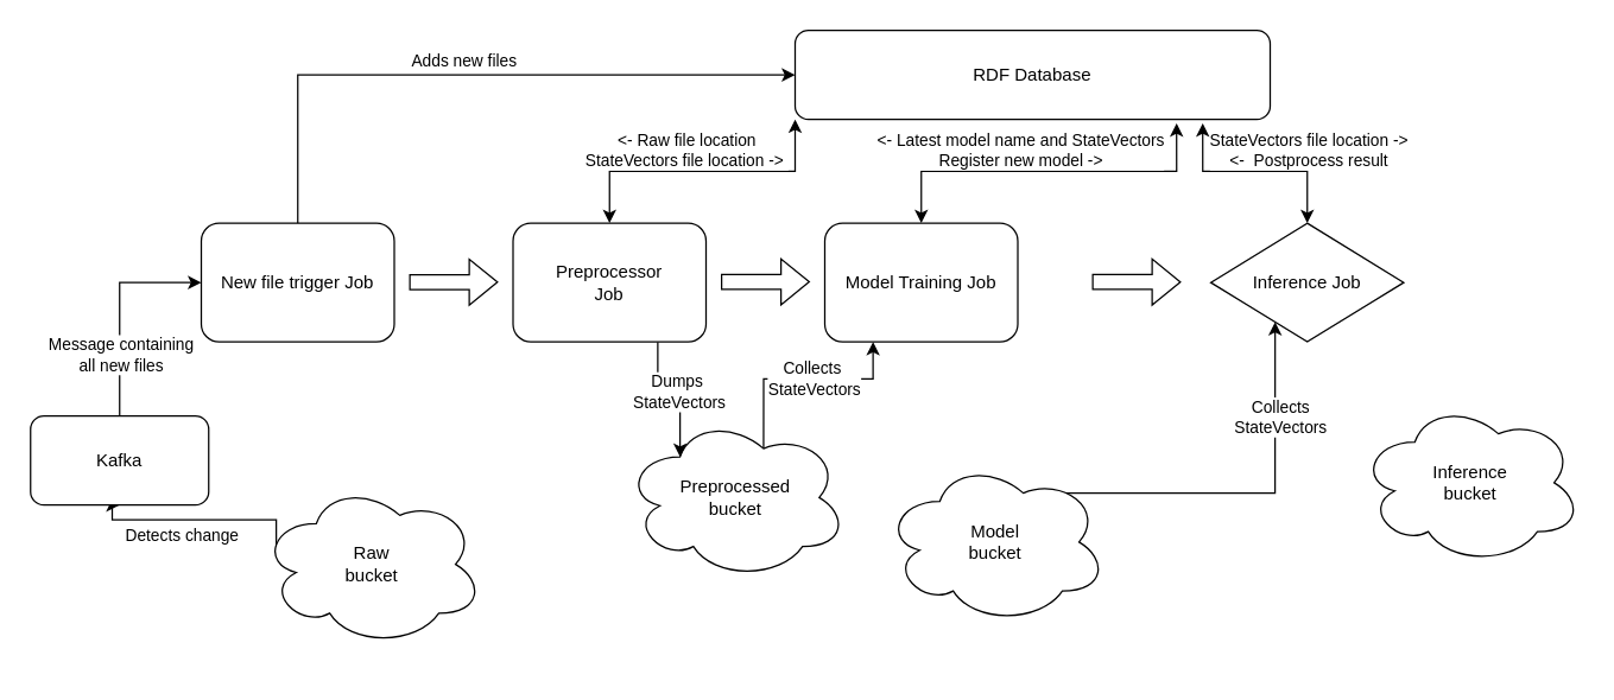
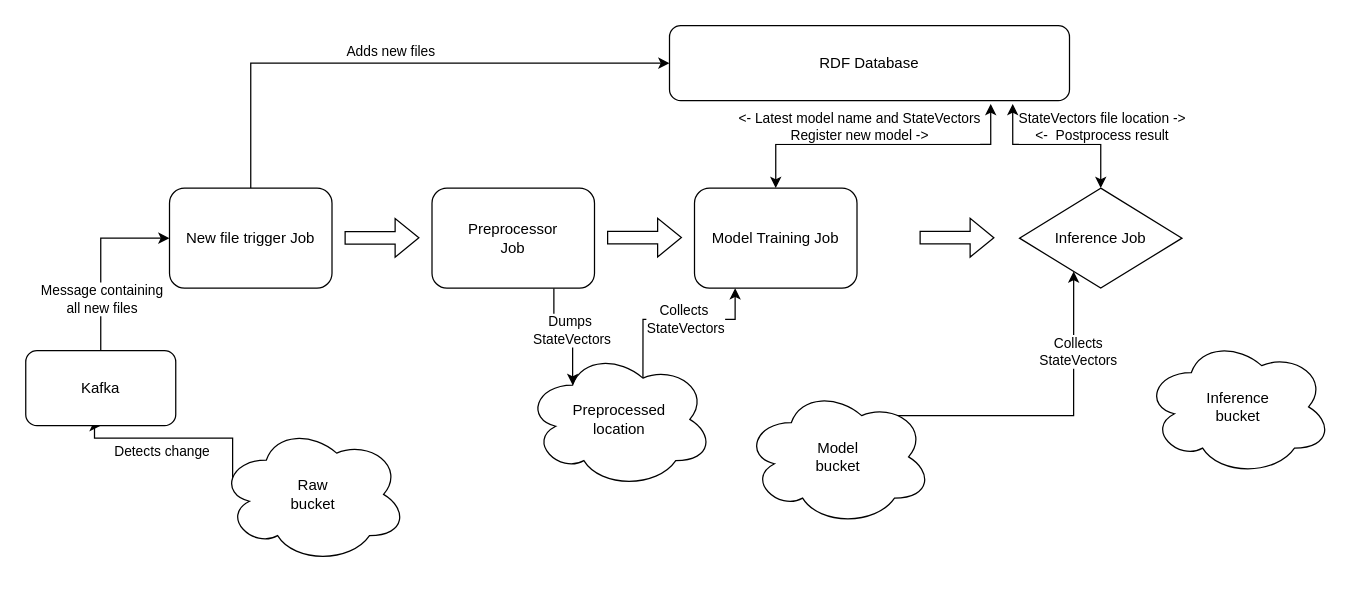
  <mxCell id="0" />
  <mxCell id="1" parent="0" />
  <mxCell id="2" style="edgeStyle=orthogonalEdgeStyle;rounded=0;orthogonalLoop=1;jettySize=auto;html=1;exitX=0.5;exitY=0;exitDx=0;exitDy=0;entryX=0;entryY=0.5;entryDx=0;entryDy=0;" parent="1" source="4" target="11" edge="1"><mxGeometry relative="1" as="geometry" /></mxCell>
  <mxCell id="3" value="Adds new files" style="edgeLabel;html=1;align=center;verticalAlign=middle;resizable=0;points=[];" vertex="1" connectable="0" parent="2"><mxGeometry x="-0.091" y="-1" relative="1" as="geometry"><mxPoint x="13" y="-11" as="offset" /></mxGeometry></mxCell>
  <mxCell id="4" value="New file trigger Job" style="rounded=1;whiteSpace=wrap;html=1;" parent="1" vertex="1"><mxGeometry x="135" y="150" width="130" height="80" as="geometry" /></mxCell>
  <mxCell id="5" style="edgeStyle=orthogonalEdgeStyle;rounded=0;orthogonalLoop=1;jettySize=auto;html=1;exitX=0.5;exitY=0;exitDx=0;exitDy=0;entryX=0;entryY=0.5;entryDx=0;entryDy=0;" parent="1" source="9" target="4" edge="1"><mxGeometry relative="1" as="geometry" /></mxCell>
  <mxCell id="6" value="Message containing&lt;br&gt;all new files" style="edgeLabel;html=1;align=center;verticalAlign=middle;resizable=0;points=[];" vertex="1" connectable="0" parent="5"><mxGeometry x="-0.003" y="6" relative="1" as="geometry"><mxPoint x="6" y="30" as="offset" /></mxGeometry></mxCell>
  <mxCell id="7" style="edgeStyle=orthogonalEdgeStyle;rounded=0;orthogonalLoop=1;jettySize=auto;html=1;exitX=0.5;exitY=1;exitDx=0;exitDy=0;entryX=0.07;entryY=0.4;entryDx=0;entryDy=0;entryPerimeter=0;startArrow=classic;startFill=1;endArrow=none;endFill=0;" parent="1" source="9" target="10" edge="1"><mxGeometry relative="1" as="geometry"><Array as="points"><mxPoint x="75" y="350" /><mxPoint x="185" y="350" /></Array></mxGeometry></mxCell>
  <mxCell id="8" value="Detects change" style="edgeLabel;html=1;align=center;verticalAlign=middle;resizable=0;points=[];" parent="7" vertex="1" connectable="0"><mxGeometry x="-0.096" relative="1" as="geometry"><mxPoint x="-4" y="10" as="offset" /></mxGeometry></mxCell>
  <mxCell id="9" value="Kafka" style="rounded=1;whiteSpace=wrap;html=1;" parent="1" vertex="1"><mxGeometry x="20" y="280" width="120" height="60" as="geometry" /></mxCell>
- <mxCell id="10" value="Raw&lt;br&gt;bucket" style="ellipse;shape=cloud;whiteSpace=wrap;html=1;" parent="1" vertex="1"><mxGeometry x="175" y="325" width="150" height="110" as="geometry" /></mxCell>
+ <mxCell id="10" value="Raw&lt;br&gt;bucket" style="ellipse;shape=cloud;whiteSpace=wrap;html=1;" parent="1" vertex="1"><mxGeometry x="175" y="340" width="150" height="110" as="geometry" /></mxCell>
  <mxCell id="11" value="RDF Database" style="rounded=1;whiteSpace=wrap;html=1;" parent="1" vertex="1"><mxGeometry x="535" y="20" width="320" height="60" as="geometry" /></mxCell>
  <mxCell id="12" style="edgeStyle=orthogonalEdgeStyle;rounded=0;orthogonalLoop=1;jettySize=auto;html=1;exitX=0.625;exitY=0.2;exitDx=0;exitDy=0;exitPerimeter=0;entryX=0.25;entryY=1;entryDx=0;entryDy=0;" parent="1" source="14" target="17" edge="1"><mxGeometry relative="1" as="geometry" /></mxCell>
  <mxCell id="13" value="Collects&amp;nbsp;&lt;br&gt;StateVectors" style="edgeLabel;html=1;align=center;verticalAlign=middle;resizable=0;points=[];" vertex="1" connectable="0" parent="12"><mxGeometry x="0.109" y="1" relative="1" as="geometry"><mxPoint as="offset" /></mxGeometry></mxCell>
- <mxCell id="14" value="Preprocessed &lt;br&gt;bucket" style="ellipse;shape=cloud;whiteSpace=wrap;html=1;" parent="1" vertex="1"><mxGeometry x="420" y="280" width="150" height="110" as="geometry" /></mxCell>
+ <mxCell id="14" value="Preprocessed &lt;br&gt;location" style="ellipse;shape=cloud;whiteSpace=wrap;html=1;" parent="1" vertex="1"><mxGeometry x="420" y="280" width="150" height="110" as="geometry" /></mxCell>
  <mxCell id="15" style="edgeStyle=orthogonalEdgeStyle;rounded=0;orthogonalLoop=1;jettySize=auto;html=1;exitX=0.5;exitY=0;exitDx=0;exitDy=0;startArrow=classic;startFill=1;entryX=0.803;entryY=1.044;entryDx=0;entryDy=0;entryPerimeter=0;" parent="1" source="17" target="11" edge="1"><mxGeometry relative="1" as="geometry"><mxPoint x="683" y="85" as="targetPoint" /></mxGeometry></mxCell>
  <mxCell id="16" value="&amp;lt;- Latest model name and StateVectors&lt;br&gt;Register new model -&amp;gt;" style="edgeLabel;html=1;align=center;verticalAlign=middle;resizable=0;points=[];" vertex="1" connectable="0" parent="15"><mxGeometry x="0.1" y="1" relative="1" as="geometry"><mxPoint x="-31" y="-14" as="offset" /></mxGeometry></mxCell>
  <mxCell id="17" value="Model Training Job" style="rounded=1;whiteSpace=wrap;html=1;" parent="1" vertex="1"><mxGeometry x="555" y="150" width="130" height="80" as="geometry" /></mxCell>
  <mxCell id="18" style="edgeStyle=orthogonalEdgeStyle;rounded=0;orthogonalLoop=1;jettySize=auto;html=1;exitX=0.625;exitY=0.2;exitDx=0;exitDy=0;exitPerimeter=0;entryX=0.25;entryY=1;entryDx=0;entryDy=0;" parent="1" source="20" target="25" edge="1"><mxGeometry relative="1" as="geometry" /></mxCell>
  <mxCell id="19" value="Collects &lt;br&gt;StateVectors" style="edgeLabel;html=1;align=center;verticalAlign=middle;resizable=0;points=[];" vertex="1" connectable="0" parent="18"><mxGeometry x="0.549" y="-3" relative="1" as="geometry"><mxPoint as="offset" /></mxGeometry></mxCell>
  <mxCell id="20" value="Model &lt;br&gt;bucket" style="ellipse;shape=cloud;whiteSpace=wrap;html=1;" parent="1" vertex="1"><mxGeometry x="595" y="310" width="150" height="110" as="geometry" /></mxCell>
  <mxCell id="21" value="Inference&lt;br&gt;bucket" style="ellipse;shape=cloud;whiteSpace=wrap;html=1;" parent="1" vertex="1"><mxGeometry x="915" y="270" width="150" height="110" as="geometry" /></mxCell>
  <mxCell id="22" value="" style="shape=flexArrow;endArrow=classic;html=1;rounded=0;" parent="1" edge="1"><mxGeometry width="50" height="50" relative="1" as="geometry"><mxPoint x="275" y="189.76" as="sourcePoint" /><mxPoint x="335" y="189.76" as="targetPoint" /></mxGeometry></mxCell>
  <mxCell id="23" style="edgeStyle=orthogonalEdgeStyle;rounded=0;orthogonalLoop=1;jettySize=auto;html=1;exitX=0.5;exitY=0;exitDx=0;exitDy=0;entryX=0.858;entryY=1.044;entryDx=0;entryDy=0;startArrow=classic;startFill=1;entryPerimeter=0;" parent="1" source="25" target="11" edge="1"><mxGeometry relative="1" as="geometry" /></mxCell>
  <mxCell id="24" value="StateVectors&amp;nbsp;file location -&amp;gt;&lt;br&gt;&amp;lt;-&amp;nbsp; Postprocess result" style="edgeLabel;html=1;align=center;verticalAlign=middle;resizable=0;points=[];" vertex="1" connectable="0" parent="23"><mxGeometry x="0.112" y="-1" relative="1" as="geometry"><mxPoint x="42" y="-14" as="offset" /></mxGeometry></mxCell>
  <mxCell id="25" value="Inference Job" style="rhombus;whiteSpace=wrap;html=1;" parent="1" vertex="1"><mxGeometry x="815" y="150" width="130" height="80" as="geometry" /></mxCell>
  <mxCell id="26" value="" style="shape=flexArrow;endArrow=classic;html=1;rounded=0;" parent="1" edge="1"><mxGeometry width="50" height="50" relative="1" as="geometry"><mxPoint x="735" y="189.66" as="sourcePoint" /><mxPoint x="795" y="189.66" as="targetPoint" /></mxGeometry></mxCell>
  <mxCell id="27" style="edgeStyle=orthogonalEdgeStyle;rounded=0;orthogonalLoop=1;jettySize=auto;html=1;exitX=0.75;exitY=1;exitDx=0;exitDy=0;entryX=0.25;entryY=0.25;entryDx=0;entryDy=0;entryPerimeter=0;" parent="1" source="31" target="14" edge="1"><mxGeometry relative="1" as="geometry" /></mxCell>
  <mxCell id="28" value="Dumps&amp;nbsp;&lt;br&gt;StateVectors" style="edgeLabel;html=1;align=center;verticalAlign=middle;resizable=0;points=[];" vertex="1" connectable="0" parent="27"><mxGeometry x="0.038" y="-1" relative="1" as="geometry"><mxPoint as="offset" /></mxGeometry></mxCell>
- <mxCell id="29" style="edgeStyle=orthogonalEdgeStyle;rounded=0;orthogonalLoop=1;jettySize=auto;html=1;exitX=0.5;exitY=0;exitDx=0;exitDy=0;entryX=0;entryY=1;entryDx=0;entryDy=0;startArrow=classic;startFill=1;" parent="1" source="31" target="11" edge="1"><mxGeometry relative="1" as="geometry" /></mxCell>
- <mxCell id="30" value="&amp;lt;- Raw file location&lt;br&gt;StateVectors&amp;nbsp;file location -&amp;gt;&amp;nbsp;" style="edgeLabel;html=1;align=center;verticalAlign=middle;resizable=0;points=[];" vertex="1" connectable="0" parent="29"><mxGeometry x="-0.251" y="-1" relative="1" as="geometry"><mxPoint x="13" y="-16" as="offset" /></mxGeometry></mxCell>
  <mxCell id="31" value="Preprocessor&lt;br&gt;Job" style="rounded=1;whiteSpace=wrap;html=1;" parent="1" vertex="1"><mxGeometry x="345" y="150" width="130" height="80" as="geometry" /></mxCell>
  <mxCell id="32" value="" style="shape=flexArrow;endArrow=classic;html=1;rounded=0;" parent="1" edge="1"><mxGeometry width="50" height="50" relative="1" as="geometry"><mxPoint x="485" y="189.58" as="sourcePoint" /><mxPoint x="545" y="189.58" as="targetPoint" /></mxGeometry></mxCell>
